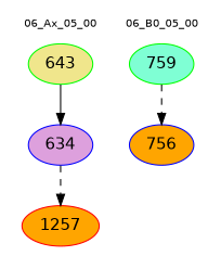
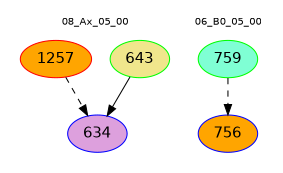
  digraph {
    fontname="DejaVu Sans"
    node [color=green fillcolor=orange fontname="DejaVu Sans" style=filled]
    edge [color=black fontname="DejaVu Sans" style=dashed]
    n1 [fillcolor=khaki label=643]
    n2 [color=blue fillcolor=plum label=634]
    n3 [color=red label=1257]
    n4 [fillcolor=aquamarine label=759]
    n5 [color=blue label=756]
    subgraph cluster_1 {
      color=white
      fontsize=10
-     label="06_Ax_05_00"
+     label="08_Ax_05_00"
      n1
      n2
      n3
    }
    subgraph cluster_2 {
      color=white
      fontsize=10
      label="06_B0_05_00"
      n4
      n5
    }
    n1 -> n2 [style=solid]
-   n2 -> n3
+   n3 -> n2
    n4 -> n5
  }
